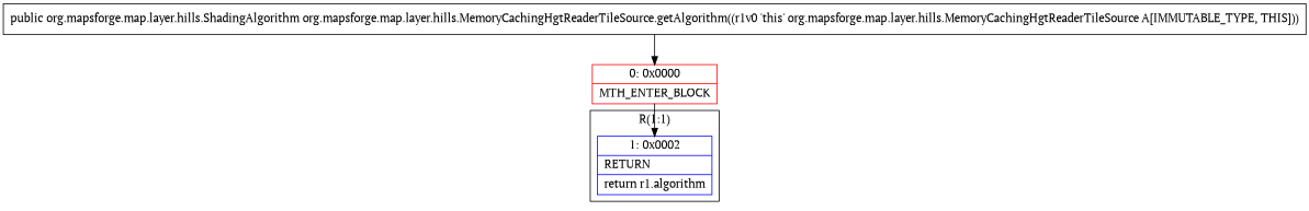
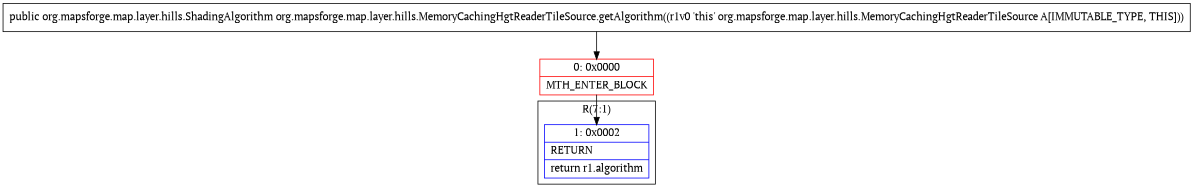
  digraph {
    fontname="PT Serif"
    node [shape=record fontname="PT Serif"]
    edge [fontname="PT Serif"]
    n1 [color=blue label="{1\:\ 0x0002|RETURN\l|return r1.algorithm\l}"]
    n2 [color=red label="{0\:\ 0x0000|MTH_ENTER_BLOCK\l}"]
    n3 [label="{public org.mapsforge.map.layer.hills.ShadingAlgorithm org.mapsforge.map.layer.hills.MemoryCachingHgtReaderTileSource.getAlgorithm((r1v0 'this' org.mapsforge.map.layer.hills.MemoryCachingHgtReaderTileSource A[IMMUTABLE_TYPE, THIS])) }"]
    subgraph cluster_1 {
-     label="R(1:1)"
+     label="R(7:1)"
      n1
    }
    n2 -> n1
    n3 -> n2
  }
